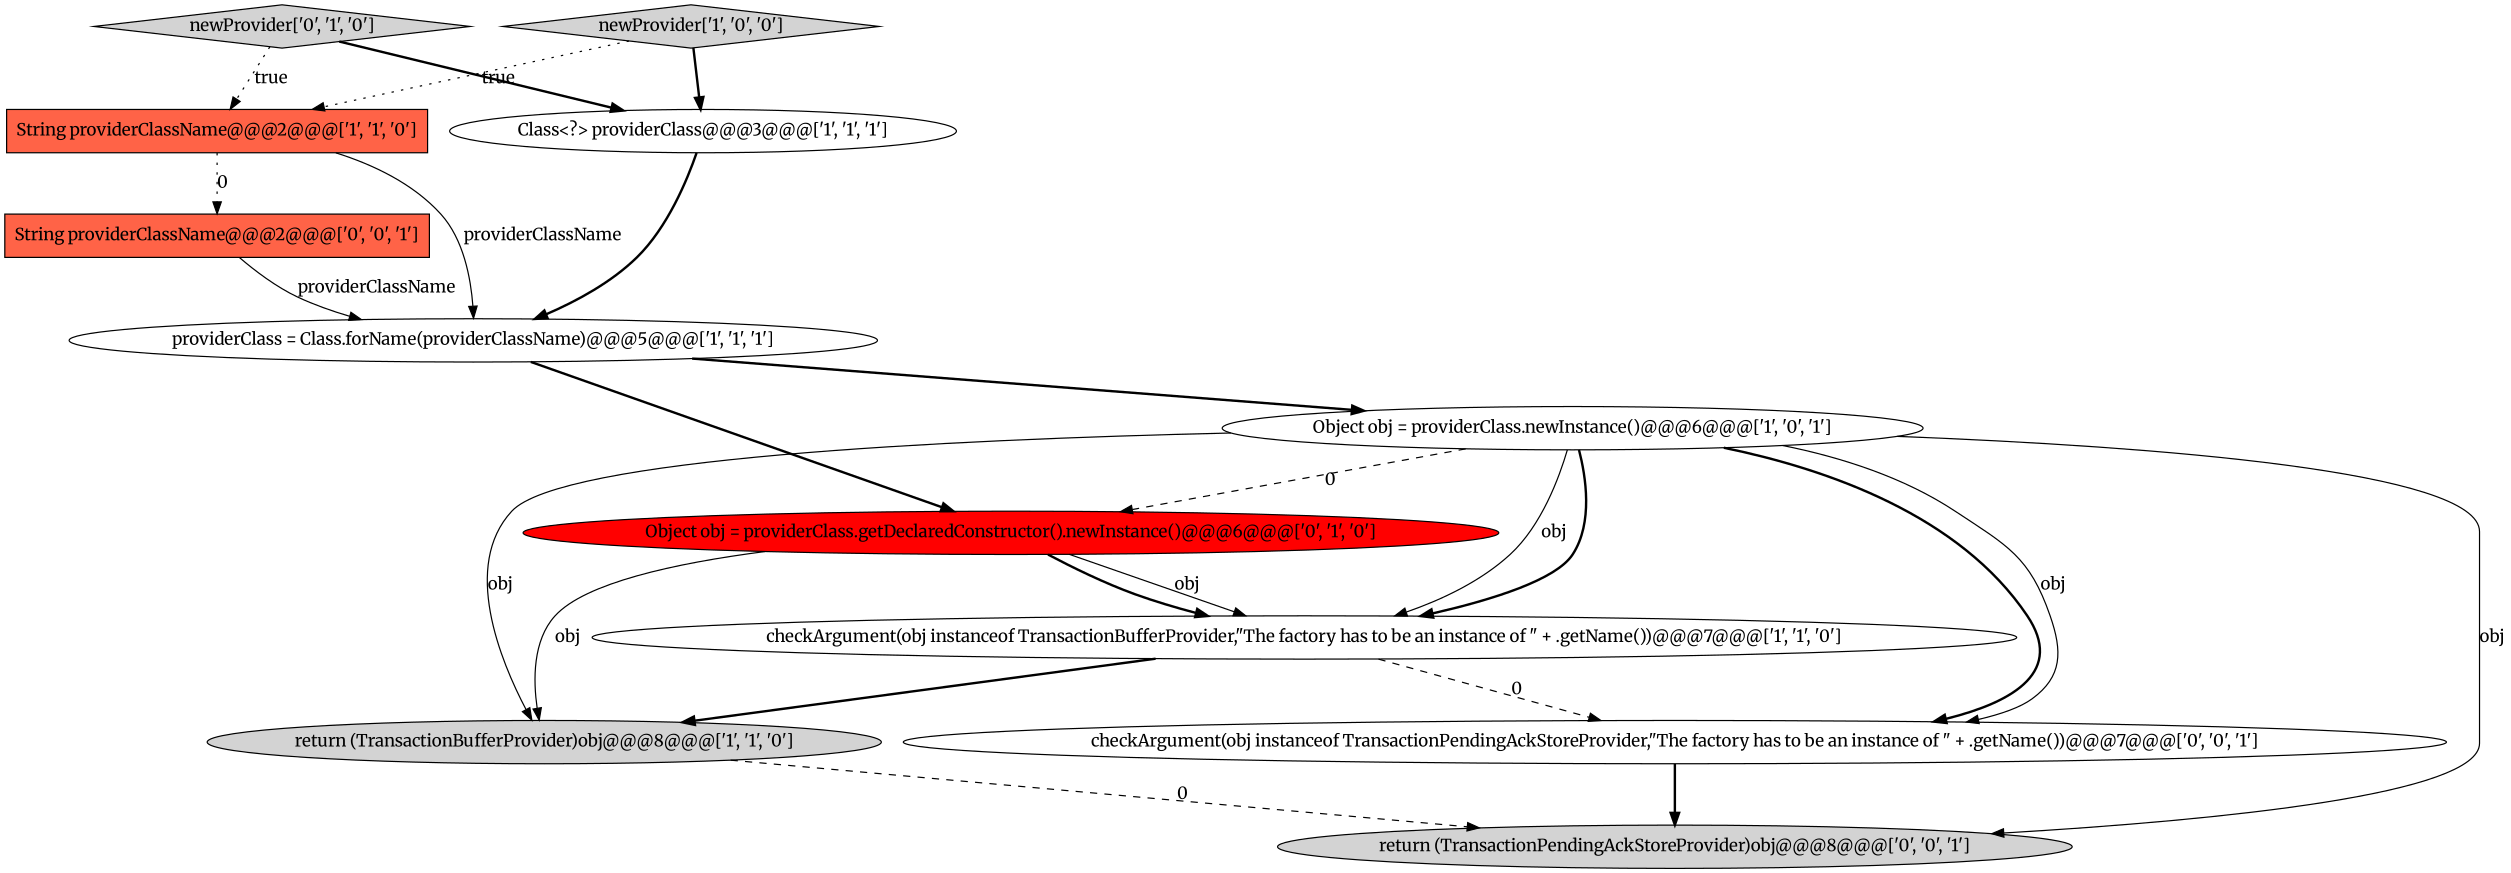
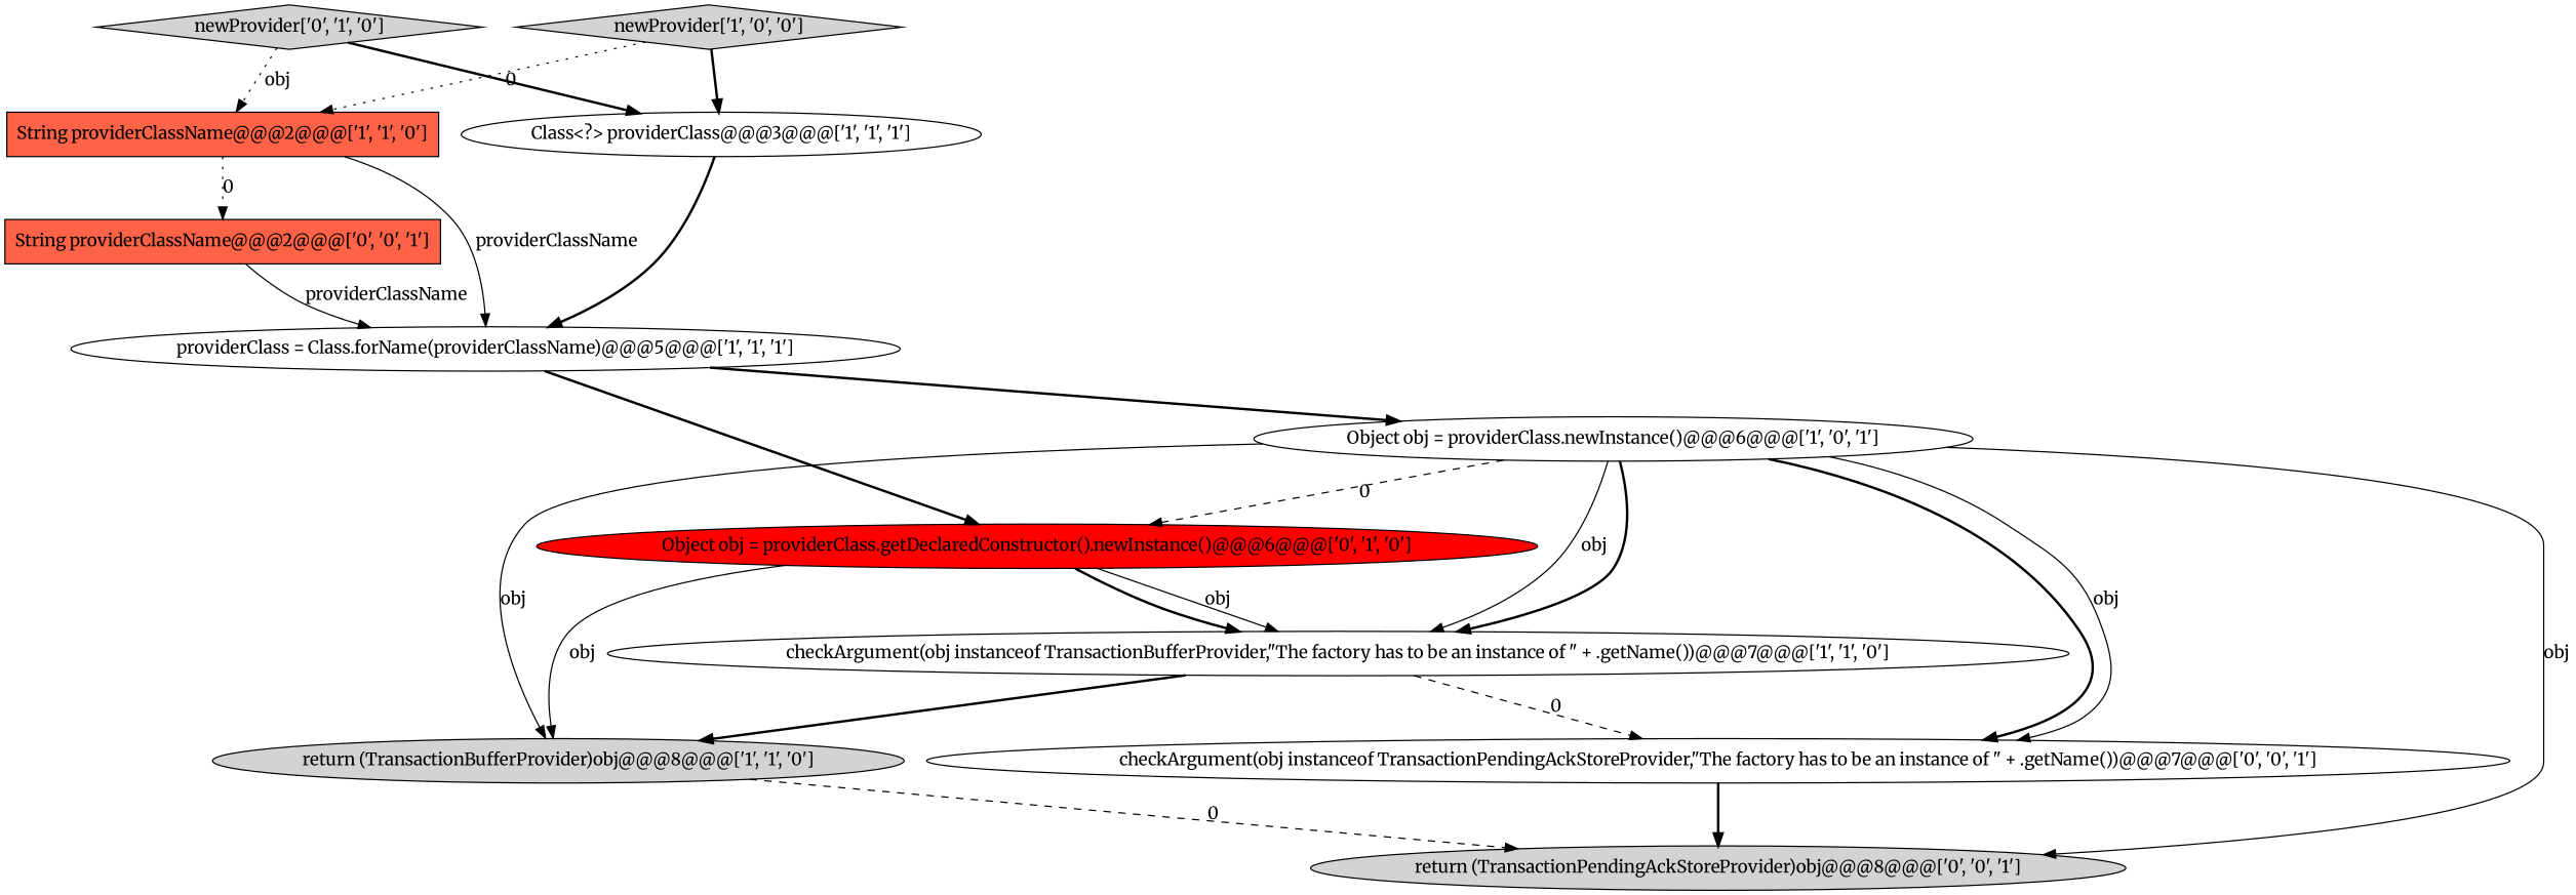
  digraph {
    fontname=Merriweather
    node [fillcolor=white fontname=Merriweather shape=ellipse style=filled]
    edge [fontname=Merriweather style=bold]
    n1 [label="providerClass = Class.forName(providerClassName)@@@5@@@['1', '1', '1']"]
    n2 [fillcolor=red label="Object obj = providerClass.getDeclaredConstructor().newInstance()@@@6@@@['0', '1', '0']"]
    n3 [label="Object obj = providerClass.newInstance()@@@6@@@['1', '0', '1']"]
    n4 [fillcolor=lightgray label="return (TransactionBufferProvider)obj@@@8@@@['1', '1', '0']"]
    n5 [label="checkArgument(obj instanceof TransactionBufferProvider,\"The factory has to be an instance of \" + .getName())@@@7@@@['1', '1', '0']"]
    n6 [fillcolor=lightgray label="return (TransactionPendingAckStoreProvider)obj@@@8@@@['0', '0', '1']"]
    n7 [label="checkArgument(obj instanceof TransactionPendingAckStoreProvider,\"The factory has to be an instance of \" + .getName())@@@7@@@['0', '0', '1']"]
    n8 [fillcolor=tomato label="String providerClassName@@@2@@@['1', '1', '0']" shape=box]
    n9 [fillcolor=tomato label="String providerClassName@@@2@@@['0', '0', '1']" shape=box]
    n10 [fillcolor=lightgray label="newProvider['0', '1', '0']" shape=diamond]
    n11 [label="Class<?> providerClass@@@3@@@['1', '1', '1']"]
    n12 [fillcolor=lightgray label="newProvider['1', '0', '0']" shape=diamond]
    n1 -> n2
    n1 -> n3
    n2 -> n4 [label=obj style=solid]
    n2 -> n5 [label=obj style=solid]
    n2 -> n5
    n3 -> n2 [label=0 style=dashed]
    n3 -> n4 [label=obj style=solid]
    n3 -> n5 [label=obj style=solid]
    n3 -> n5
    n3 -> n6 [label=obj style=solid]
    n3 -> n7
    n3 -> n7 [label=obj style=solid]
    n4 -> n6 [label=0 style=dashed]
    n5 -> n4
    n5 -> n7 [label=0 style=dashed]
    n7 -> n6
    n8 -> n1 [label=providerClassName style=solid]
    n8 -> n9 [label=0 style=dotted]
    n9 -> n1 [label=providerClassName style=solid]
-   n10 -> n8 [label=true style=dotted]
+   n10 -> n8 [label=obj style=dotted]
    n10 -> n11
    n11 -> n1
-   n12 -> n8 [label=true style=dotted]
+   n12 -> n8 [label=0 style=dotted]
    n12 -> n11
  }
